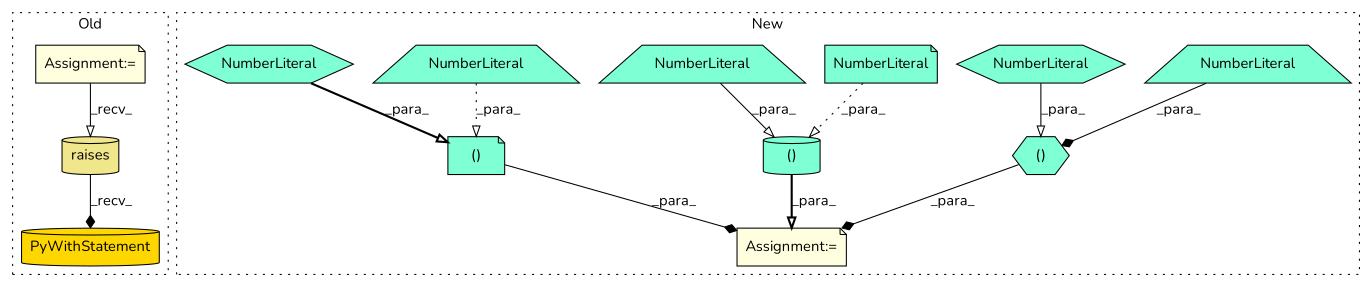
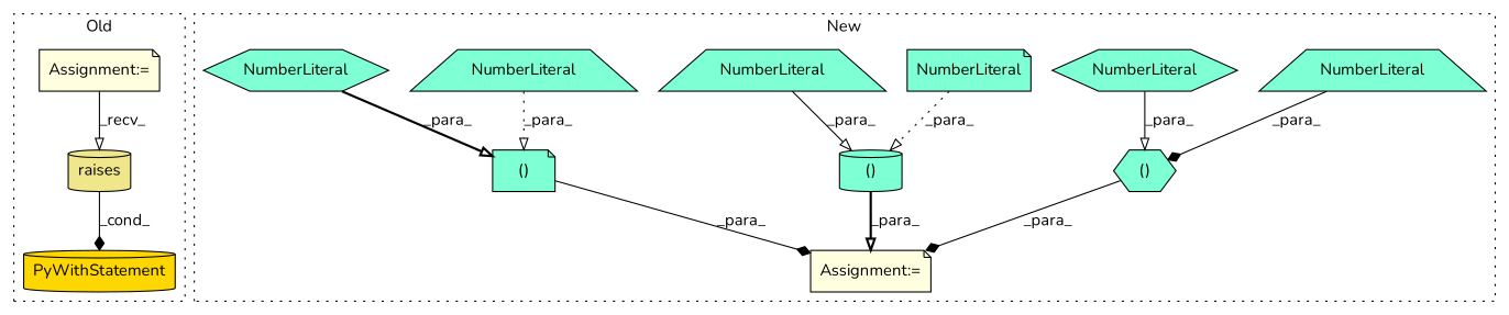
  digraph {
    fontname=Nunito
    node [a=34 l=2 s=4339 shape=note style=filled fillcolor=aquamarine fontname=Nunito]
    edge [style=solid arrowhead=onormal fontname=Nunito]
    n1 [a=32 l="7,1" label=raises s="3379,3396" shape=cylinder fillcolor=khaki]
    n2 [a=104 l="10,2" label=PyWithStatement s="3362,3397" shape=cylinder fillcolor=gold]
    n3 [a=7 l=6 label="Assignment:=" s=3311 fillcolor=lightyellow]
    n4 [a=106 l=15 label="()" shape=hexagon]
    n5 [l=1 label=NumberLiteral shape=trapezium]
    n6 [l=1 label=NumberLiteral s=4353 shape=hexagon]
    n7 [a=7 l=1 label="Assignment:=" s=4274 fillcolor=lightyellow]
    n8 [a=106 l=17 label="()" s=4237 shape=cylinder]
    n9 [label=NumberLiteral s=4252]
    n10 [a=106 l=17 label="()" s=4161]
    n11 [label=NumberLiteral s=4176 shape=hexagon]
    n12 [label=NumberLiteral s=4161 shape=trapezium]
    n13 [label=NumberLiteral s=4237 shape=trapezium]
    subgraph cluster_1 {
      label=Old
      style=dotted
      n1
      n2
      n3
    }
    subgraph cluster_2 {
      label=New
      style=dotted
      n4
      n5
      n6
      n7
      n8
      n9
      n10
      n11
      n12
      n13
    }
-   n1 -> n2 [label=_recv_ arrowhead=diamond]
+   n1 -> n2 [label=_cond_ arrowhead=diamond]
    n3 -> n1 [label=_recv_]
    n4 -> n7 [label=_para_ arrowhead=diamond]
    n5 -> n4 [label=_para_ arrowhead=diamond]
    n6 -> n4 [label=_para_]
    n8 -> n7 [label=_para_ style=bold]
    n9 -> n8 [label=_para_ style=dotted]
    n10 -> n7 [label=_para_ arrowhead=diamond]
    n11 -> n10 [label=_para_ style=bold]
    n12 -> n10 [label=_para_ style=dotted]
    n13 -> n8 [label=_para_]
  }
